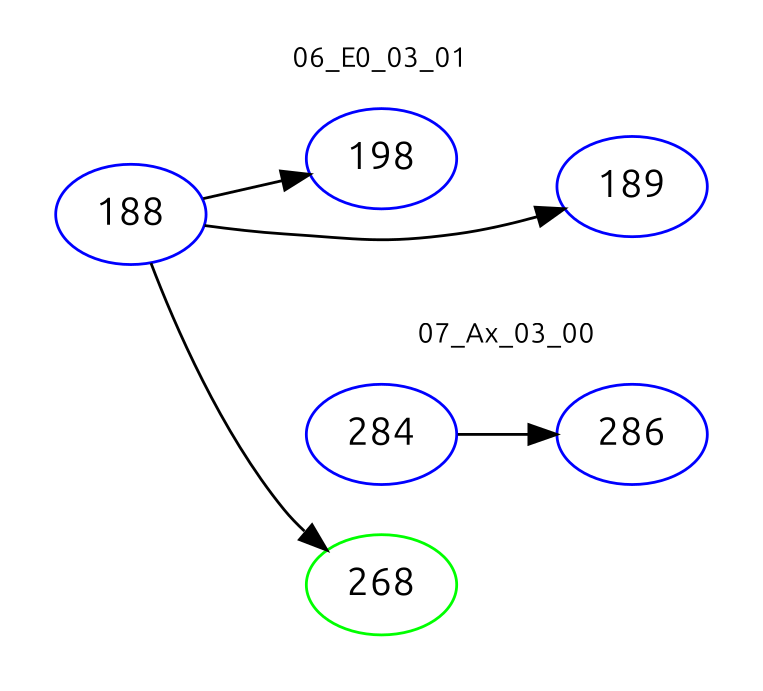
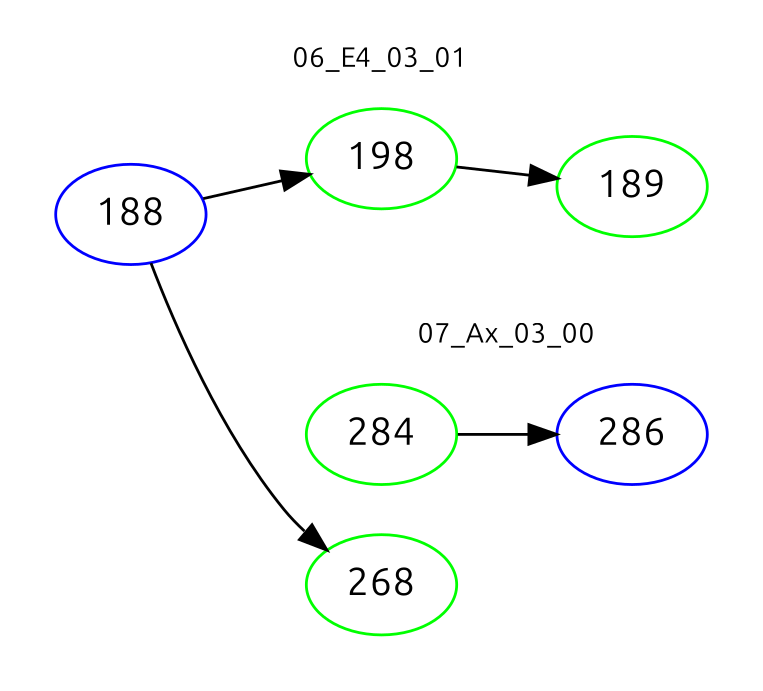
  digraph {
    fontname=Ubuntu
    rankdir=LR
    node [color=blue fontname=Ubuntu]
    edge [color=black fontname=Ubuntu]
-   n1 [label=284]
+   n1 [color=green label=284]
    n2 [color=green label=268]
    n3 [label=286]
    n4 [label=188]
-   n5 [label=189]
-   n6 [label=198]
+   n5 [color=green label=189]
+   n6 [color=green label=198]
    subgraph cluster_1 {
      color=white
      fontsize=10
      label="07_Ax_03_00"
      n1
      n2
      n3
    }
    subgraph cluster_2 {
      color=white
      fontsize=10
-     label="06_E0_03_01"
+     label="06_E4_03_01"
      n4
      n5
      n6
    }
    n1 -> n3
    n4 -> n2
-   n4 -> n5
+   n6 -> n5
    n4 -> n6
  }
